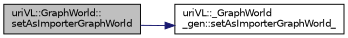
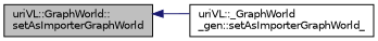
  digraph {
    rankdir=LR
    node [color=black fontname=Helvetica fontsize=10 shape=record style=filled]
    n1 [fillcolor=grey75 fontcolor=black height=0.2 label="uriVL::GraphWorld::\lsetAsImporterGraphWorld" width=0.4]
    n2 [fillcolor=white height=0.2 label="uriVL::_GraphWorld\l_gen::setAsImporterGraphWorld_" width=0.4]
-   n1 -> n2 [color=midnightblue fontname=Helvetica fontsize=10 labelfontname=Helvetica labelfontsize=10 style=solid]
+   n2 -> n1 [color=midnightblue fontname=Helvetica fontsize=10 labelfontname=Helvetica labelfontsize=10 style=solid]
  }
